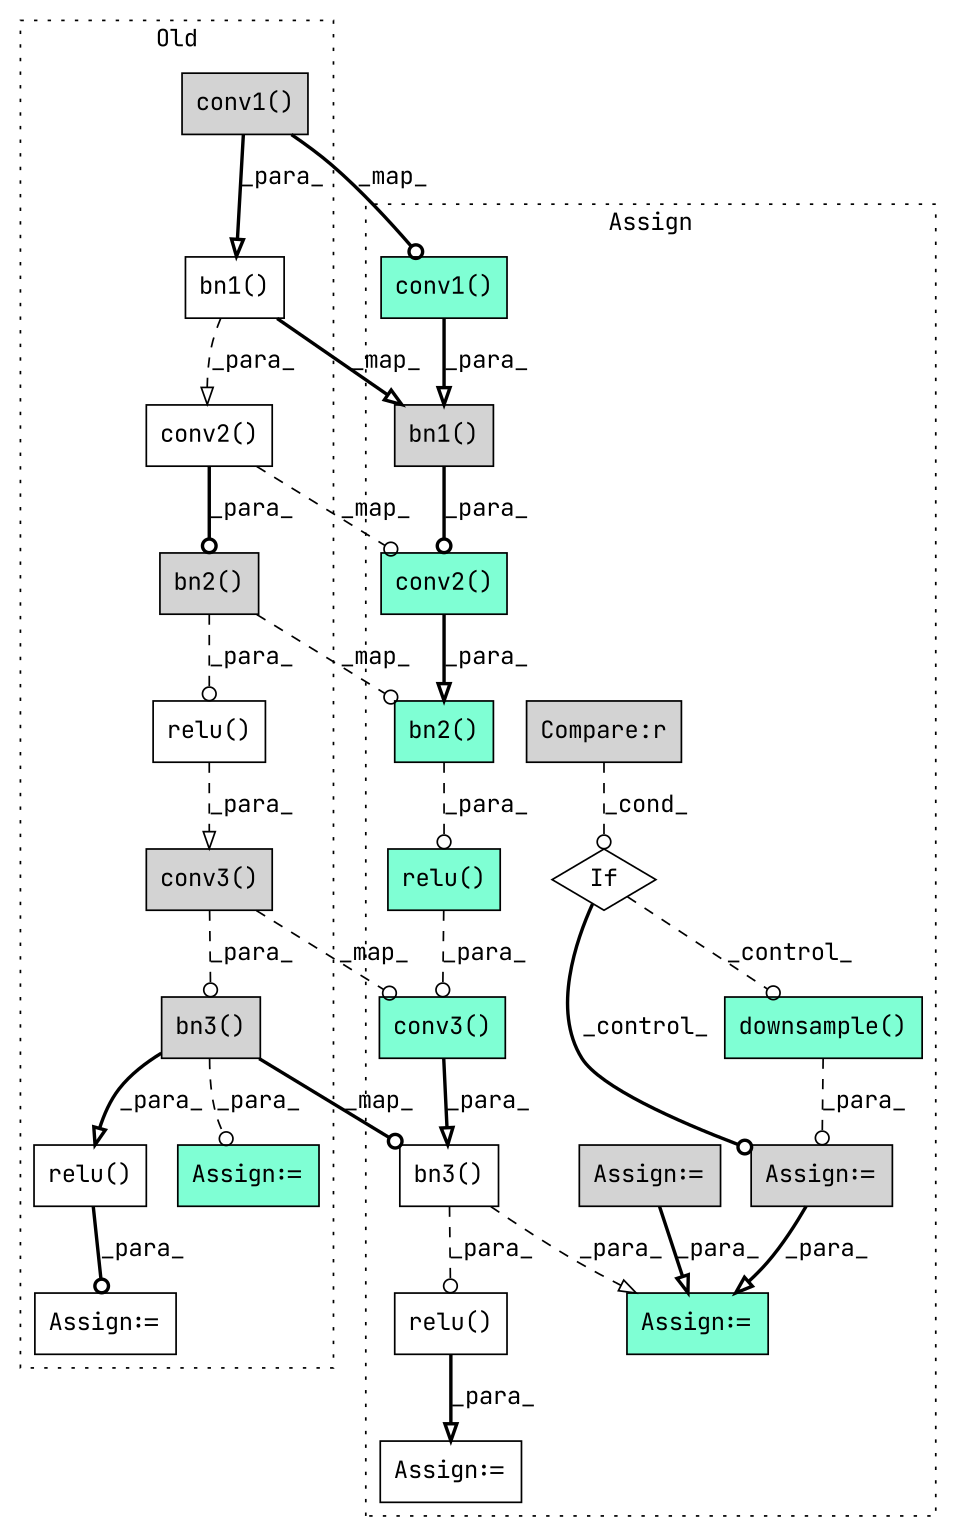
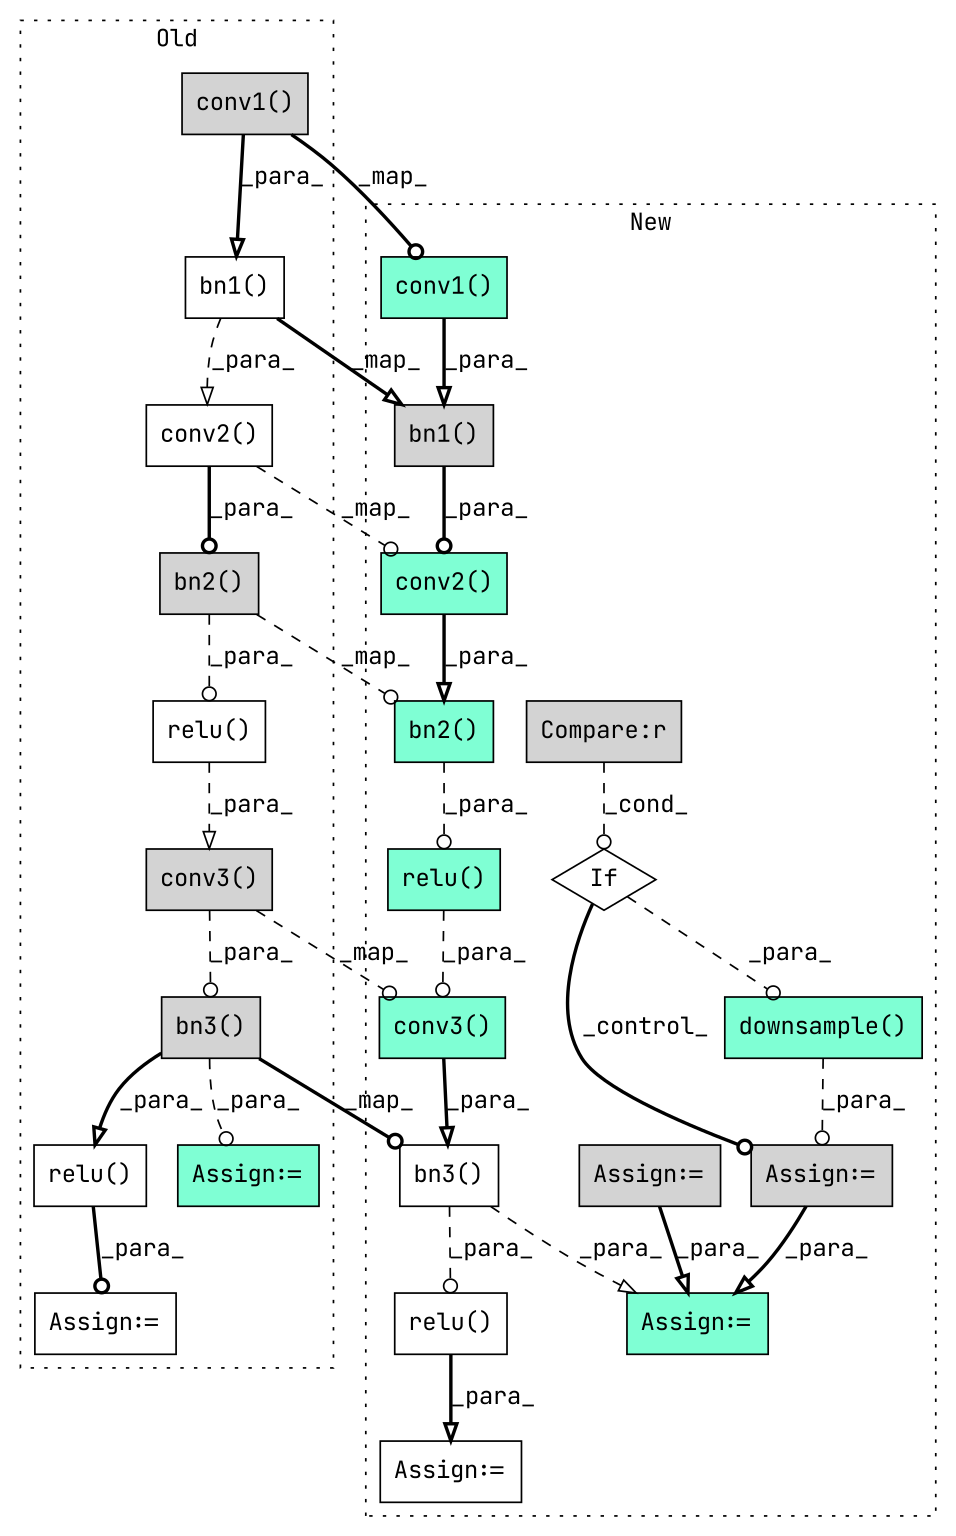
  digraph {
    fontname="JetBrains Mono"
    node [a=75 fillcolor=white fontname="JetBrains Mono" l="9,1" shape=box style=filled]
    edge [arrowhead=odot fontname="JetBrains Mono" style=bold]
    n1 [fillcolor=lightgrey label="bn3()" s="2425,2449"]
    n2 [fillcolor=lightgrey l="11,1" label="conv3()" s="2434,2448"]
    n3 [fillcolor=lightgrey label="bn2()" s="2384,2408"]
    n4 [l="7,1" label="relu()" s="2377,2409"]
    n5 [fillcolor=lightgrey l="11,1" label="conv1()" s="2347,2359"]
    n6 [l="7,1" label="relu()" s="2497,2507"]
    n7 [l="11,1" label="conv2()" s="2393,2407"]
    n8 [label="bn1()" s="2338,2360"]
    n9 [a=68 l=3 label="Assign:=" s=2494]
    n10 [a=68 fillcolor=aquamarine l=4 label="Assign:=" s=2462]
    n11 [label="bn3()" s="3194,3206"]
    n12 [fillcolor=aquamarine l="11,1" label="conv3()" s="3164,3178"]
    n13 [l="10,1" label="relu()" s="3330,3343"]
    n14 [fillcolor=aquamarine label="bn2()" s="3106,3118"]
    n15 [fillcolor=aquamarine l="11,1" label="conv1()" s="2990,3002"]
    n16 [fillcolor=aquamarine l="11,1" label="conv2()" s="3076,3090"]
    n17 [fillcolor=lightgrey label="bn1()" s="3018,3030"]
    n18 [a=68 l=3 label="Assign:=" s=3327]
    n19 [a=68 fillcolor=aquamarine l=4 label="Assign:=" s=3303]
    n20 [a=68 fillcolor=lightgrey l=3 label="Assign:=" s=3269]
    n21 [a=96 l="3,14" label=If s="3217,3247" shape=diamond]
    n22 [a=40 fillcolor=lightgrey l=27 label="Compare:r" s=3220]
    n23 [fillcolor=aquamarine l="16,1" label="downsample()" s="3272,3289"]
    n24 [fillcolor=aquamarine l="10,1" label="relu()" s="3134,3147"]
    n25 [a=68 fillcolor=lightgrey l=3 label="Assign:=" s=2970]
    subgraph cluster_1 {
      label=Old
      style=dotted
      n1
      n2
      n3
      n4
      n5
      n6
      n7
      n8
      n9
      n10
    }
    subgraph cluster_2 {
-     label=Assign
+     label=New
      style=dotted
      n11
      n12
      n13
      n14
      n15
      n16
      n17
      n18
      n19
      n20
      n21
      n22
      n23
      n24
      n25
    }
    n1 -> n6 [arrowhead=onormal label=_para_]
    n1 -> n10 [label=_para_ style=dashed]
    n1 -> n11 [label=_map_]
    n2 -> n1 [label=_para_ style=dashed]
    n2 -> n12 [label=_map_ style=dashed]
    n3 -> n4 [label=_para_ style=dashed]
    n3 -> n14 [label=_map_ style=dashed]
    n4 -> n2 [arrowhead=onormal label=_para_ style=dashed]
    n5 -> n8 [arrowhead=onormal label=_para_]
    n5 -> n15 [label=_map_]
    n6 -> n9 [label=_para_]
    n7 -> n3 [label=_para_]
    n7 -> n16 [label=_map_ style=dashed]
    n8 -> n7 [arrowhead=onormal label=_para_ style=dashed]
    n8 -> n17 [arrowhead=onormal label=_map_]
    n11 -> n13 [label=_para_ style=dashed]
    n11 -> n19 [arrowhead=onormal label=_para_ style=dashed]
    n12 -> n11 [arrowhead=onormal label=_para_]
    n13 -> n18 [arrowhead=onormal label=_para_]
    n14 -> n24 [label=_para_ style=dashed]
    n15 -> n17 [arrowhead=onormal label=_para_]
    n16 -> n14 [arrowhead=onormal label=_para_]
    n17 -> n16 [label=_para_]
    n20 -> n19 [arrowhead=onormal label=_para_]
    n21 -> n20 [label=_control_]
-   n21 -> n23 [label=_control_ style=dashed]
+   n21 -> n23 [label=_para_ style=dashed]
    n22 -> n21 [label=_cond_ style=dashed]
    n23 -> n20 [label=_para_ style=dashed]
    n24 -> n12 [label=_para_ style=dashed]
    n25 -> n19 [arrowhead=onormal label=_para_]
  }
